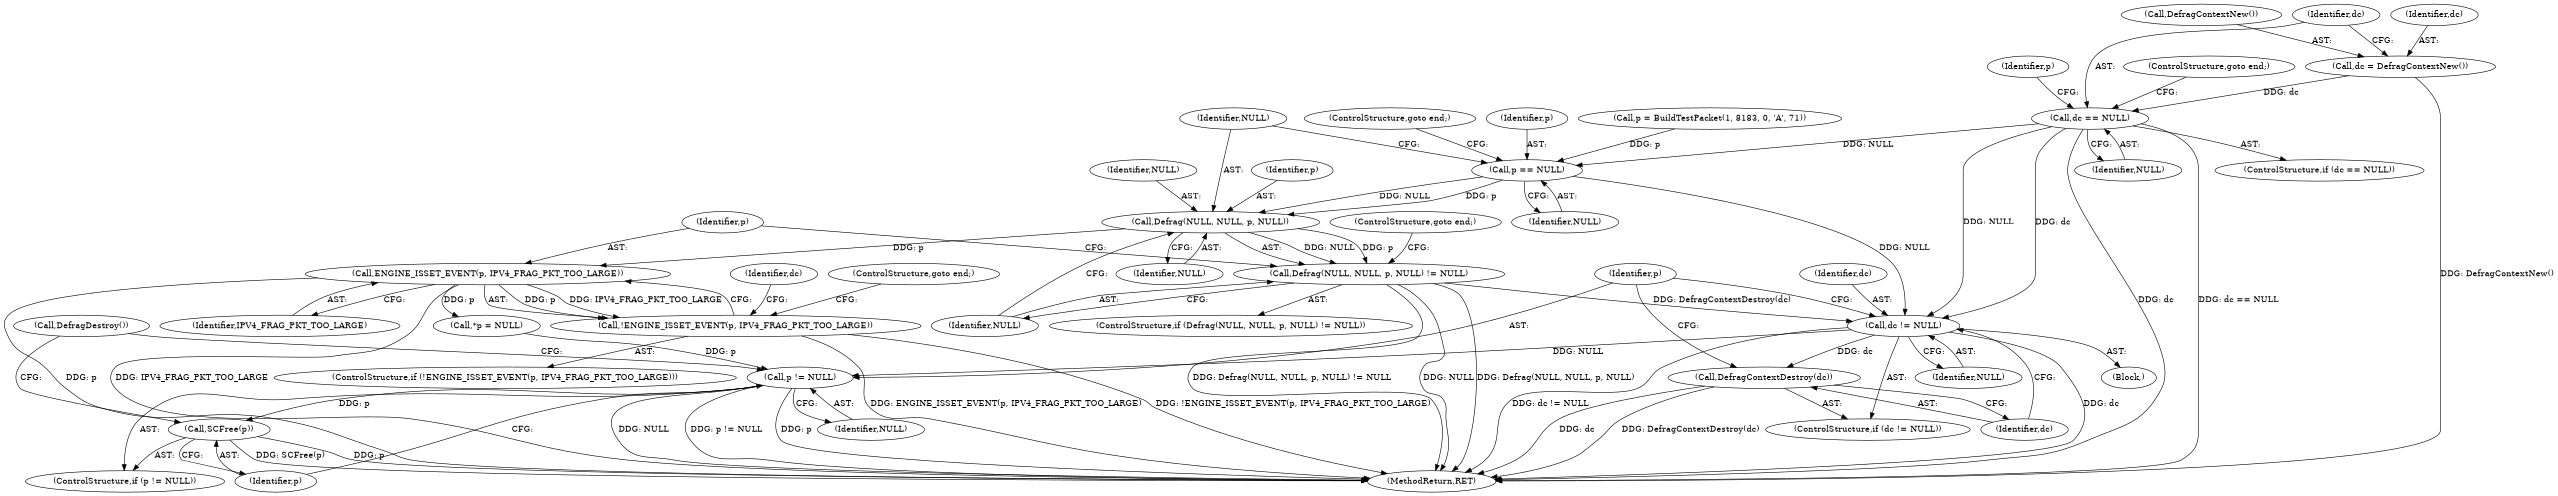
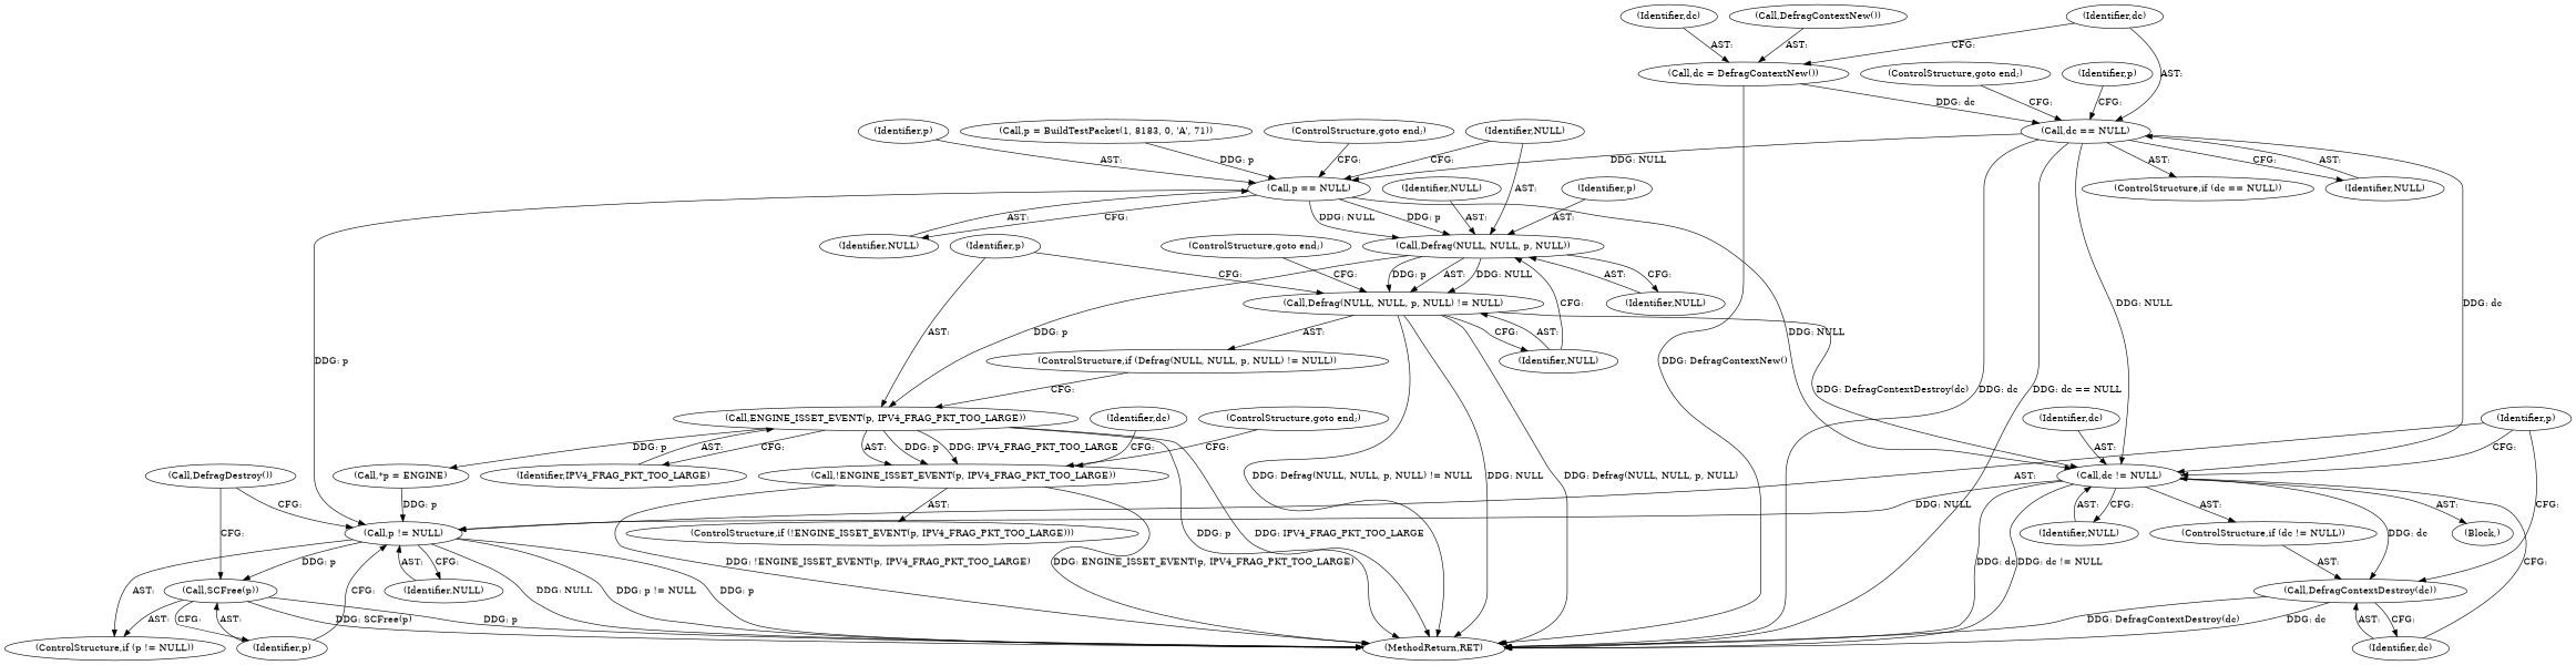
  digraph {
    n1 [label="(Call,dc == NULL)"]
    n2 [label="(Call,p == NULL)"]
    n3 [label="(Call,dc != NULL)"]
    n4 [label="(ControlStructure,if (dc == NULL))"]
    n5 [label="(MethodReturn,RET)"]
    n6 [label="(Identifier,NULL)"]
    n7 [label="(Call,Defrag(NULL, NULL, p, NULL))"]
    n8 [label="(Call,p != NULL)"]
    n9 [label="(Identifier,NULL)"]
    n10 [label="(Block,)"]
    n11 [label="(Call,DefragContextDestroy(dc))"]
    n12 [label="(ControlStructure,if (dc != NULL))"]
    n13 [label="(Identifier,NULL)"]
    n14 [label="(Call,dc = DefragContextNew())"]
    n15 [label="(Call,DefragContextNew())"]
    n16 [label="(Call,Defrag(NULL, NULL, p, NULL) != NULL)"]
    n17 [label="(Call,ENGINE_ISSET_EVENT(p, IPV4_FRAG_PKT_TOO_LARGE))"]
    n18 [label="(Identifier,NULL)"]
    n19 [label="(Call,SCFree(p))"]
    n20 [label="(ControlStructure,if (p != NULL))"]
    n21 [label="(Identifier,NULL)"]
    n22 [label="(ControlStructure,if (Defrag(NULL, NULL, p, NULL) != NULL))"]
    n23 [label="(Identifier,NULL)"]
    n24 [label="(Call,!ENGINE_ISSET_EVENT(p, IPV4_FRAG_PKT_TOO_LARGE))"]
    n25 [label="(Identifier,IPV4_FRAG_PKT_TOO_LARGE)"]
-   n26 [label="(Call,*p = NULL)"]
+   n26 [label="(Call,*p = ENGINE)"]
    n27 [label="(Identifier,dc)"]
    n28 [label="(Identifier,p)"]
    n29 [label="(ControlStructure,if (!ENGINE_ISSET_EVENT(p, IPV4_FRAG_PKT_TOO_LARGE)))"]
    n30 [label="(ControlStructure,goto end;)"]
    n31 [label="(ControlStructure,goto end;)"]
    n32 [label="(Identifier,p)"]
    n33 [label="(Identifier,p)"]
    n34 [label="(Identifier,NULL)"]
    n35 [label="(Identifier,p)"]
    n36 [label="(Identifier,dc)"]
    n37 [label="(Call,DefragDestroy())"]
    n38 [label="(Identifier,dc)"]
    n39 [label="(ControlStructure,goto end;)"]
    n40 [label="(Identifier,dc)"]
    n41 [label="(Identifier,dc)"]
    n42 [label="(Call,p = BuildTestPacket(1, 8183, 0, 'A', 71))"]
    n43 [label="(ControlStructure,goto end;)"]
    n44 [label="(Identifier,p)"]
    n45 [label="(Identifier,p)"]
    n46 [label="(Identifier,NULL)"]
    n1 -> n2 [label="DDG: NULL"]
    n1 -> n3 [label="DDG: dc"]
    n1 -> n3 [label="DDG: NULL"]
    n1 -> n4 [label="AST: "]
    n1 -> n5 [label="DDG: dc == NULL"]
    n1 -> n5 [label="DDG: dc"]
    n1 -> n6 [label="CFG: "]
    n2 -> n3 [label="DDG: NULL"]
    n2 -> n7 [label="DDG: NULL"]
    n2 -> n7 [label="DDG: p"]
+   n2 -> n8 [label="DDG: p"]
    n2 -> n9 [label="CFG: "]
    n3 -> n5 [label="DDG: dc"]
    n3 -> n5 [label="DDG: dc != NULL"]
    n3 -> n8 [label="DDG: NULL"]
    n3 -> n10 [label="AST: "]
    n3 -> n11 [label="DDG: dc"]
    n3 -> n12 [label="AST: "]
    n3 -> n13 [label="CFG: "]
    n6 -> n1 [label="AST: "]
    n7 -> n16 [label="AST: "]
    n7 -> n16 [label="DDG: NULL"]
    n7 -> n16 [label="DDG: p"]
    n7 -> n17 [label="DDG: p"]
    n7 -> n18 [label="CFG: "]
    n8 -> n5 [label="DDG: NULL"]
    n8 -> n5 [label="DDG: p != NULL"]
    n8 -> n5 [label="DDG: p"]
    n8 -> n19 [label="DDG: p"]
    n8 -> n20 [label="AST: "]
    n8 -> n21 [label="CFG: "]
    n9 -> n2 [label="AST: "]
    n11 -> n5 [label="DDG: DefragContextDestroy(dc)"]
    n11 -> n5 [label="DDG: dc"]
-   n11 -> n12 [label="AST: "]
+   n12 -> n11 [label="AST: "]
    n11 -> n27 [label="CFG: "]
    n13 -> n3 [label="AST: "]
    n14 -> n1 [label="DDG: dc"]
    n14 -> n5 [label="DDG: DefragContextNew()"]
    n15 -> n14 [label="AST: "]
    n16 -> n3 [label="DDG: DefragContextDestroy(dc)"]
    n16 -> n5 [label="DDG: Defrag(NULL, NULL, p, NULL)"]
    n16 -> n5 [label="DDG: Defrag(NULL, NULL, p, NULL) != NULL"]
    n16 -> n5 [label="DDG: NULL"]
    n16 -> n22 [label="AST: "]
    n16 -> n23 [label="CFG: "]
    n17 -> n5 [label="DDG: p"]
    n17 -> n5 [label="DDG: IPV4_FRAG_PKT_TOO_LARGE"]
    n17 -> n24 [label="AST: "]
    n17 -> n24 [label="DDG: p"]
    n17 -> n24 [label="DDG: IPV4_FRAG_PKT_TOO_LARGE"]
    n17 -> n25 [label="CFG: "]
    n17 -> n26 [label="DDG: p"]
    n18 -> n7 [label="AST: "]
    n19 -> n5 [label="DDG: SCFree(p)"]
    n19 -> n5 [label="DDG: p"]
    n19 -> n20 [label="AST: "]
    n19 -> n28 [label="CFG: "]
    n21 -> n8 [label="AST: "]
    n23 -> n7 [label="CFG: "]
    n23 -> n16 [label="AST: "]
    n24 -> n5 [label="DDG: ENGINE_ISSET_EVENT(p, IPV4_FRAG_PKT_TOO_LARGE)"]
    n24 -> n5 [label="DDG: !ENGINE_ISSET_EVENT(p, IPV4_FRAG_PKT_TOO_LARGE)"]
-   n24 -> n17 [label="CFG: "]
+   n22 -> n17 [label="CFG: "]
    n24 -> n29 [label="AST: "]
    n25 -> n17 [label="AST: "]
    n26 -> n8 [label="DDG: p"]
    n27 -> n3 [label="CFG: "]
    n27 -> n11 [label="AST: "]
    n28 -> n8 [label="CFG: "]
    n28 -> n19 [label="AST: "]
    n30 -> n2 [label="CFG: "]
    n31 -> n1 [label="CFG: "]
    n32 -> n1 [label="CFG: "]
    n33 -> n3 [label="CFG: "]
    n33 -> n8 [label="AST: "]
    n33 -> n11 [label="CFG: "]
    n34 -> n2 [label="CFG: "]
    n34 -> n7 [label="AST: "]
    n35 -> n2 [label="AST: "]
    n36 -> n3 [label="AST: "]
    n37 -> n8 [label="CFG: "]
    n37 -> n19 [label="CFG: "]
    n38 -> n14 [label="AST: "]
    n39 -> n16 [label="CFG: "]
    n40 -> n1 [label="AST: "]
    n40 -> n14 [label="CFG: "]
    n41 -> n24 [label="CFG: "]
    n42 -> n2 [label="DDG: p"]
    n43 -> n24 [label="CFG: "]
    n44 -> n16 [label="CFG: "]
    n44 -> n17 [label="AST: "]
    n45 -> n7 [label="AST: "]
    n46 -> n7 [label="AST: "]
  }
